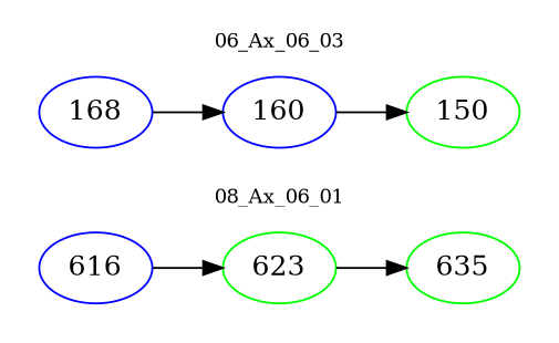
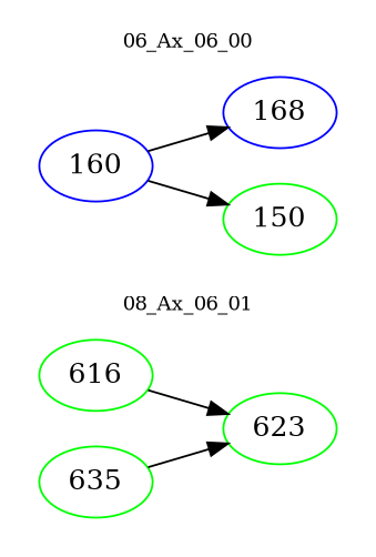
  digraph {
    rankdir=LR
    node [color=green]
    edge [color=black]
    n1 [label=623]
-   n2 [color=blue label=616]
+   n2 [label=616]
    n3 [label=635]
    n4 [color=blue label=160]
    n5 [label=150]
    n6 [color=blue label=168]
    subgraph cluster_1 {
      color=white
      fontsize=10
      label="08_Ax_06_01"
      n1
      n2
      n3
    }
    subgraph cluster_2 {
      color=white
      fontsize=10
-     label="06_Ax_06_03"
+     label="06_Ax_06_00"
      n4
      n5
      n6
    }
-   n1 -> n3
+   n3 -> n1
    n2 -> n1
    n4 -> n5
-   n6 -> n4
+   n4 -> n6
  }
